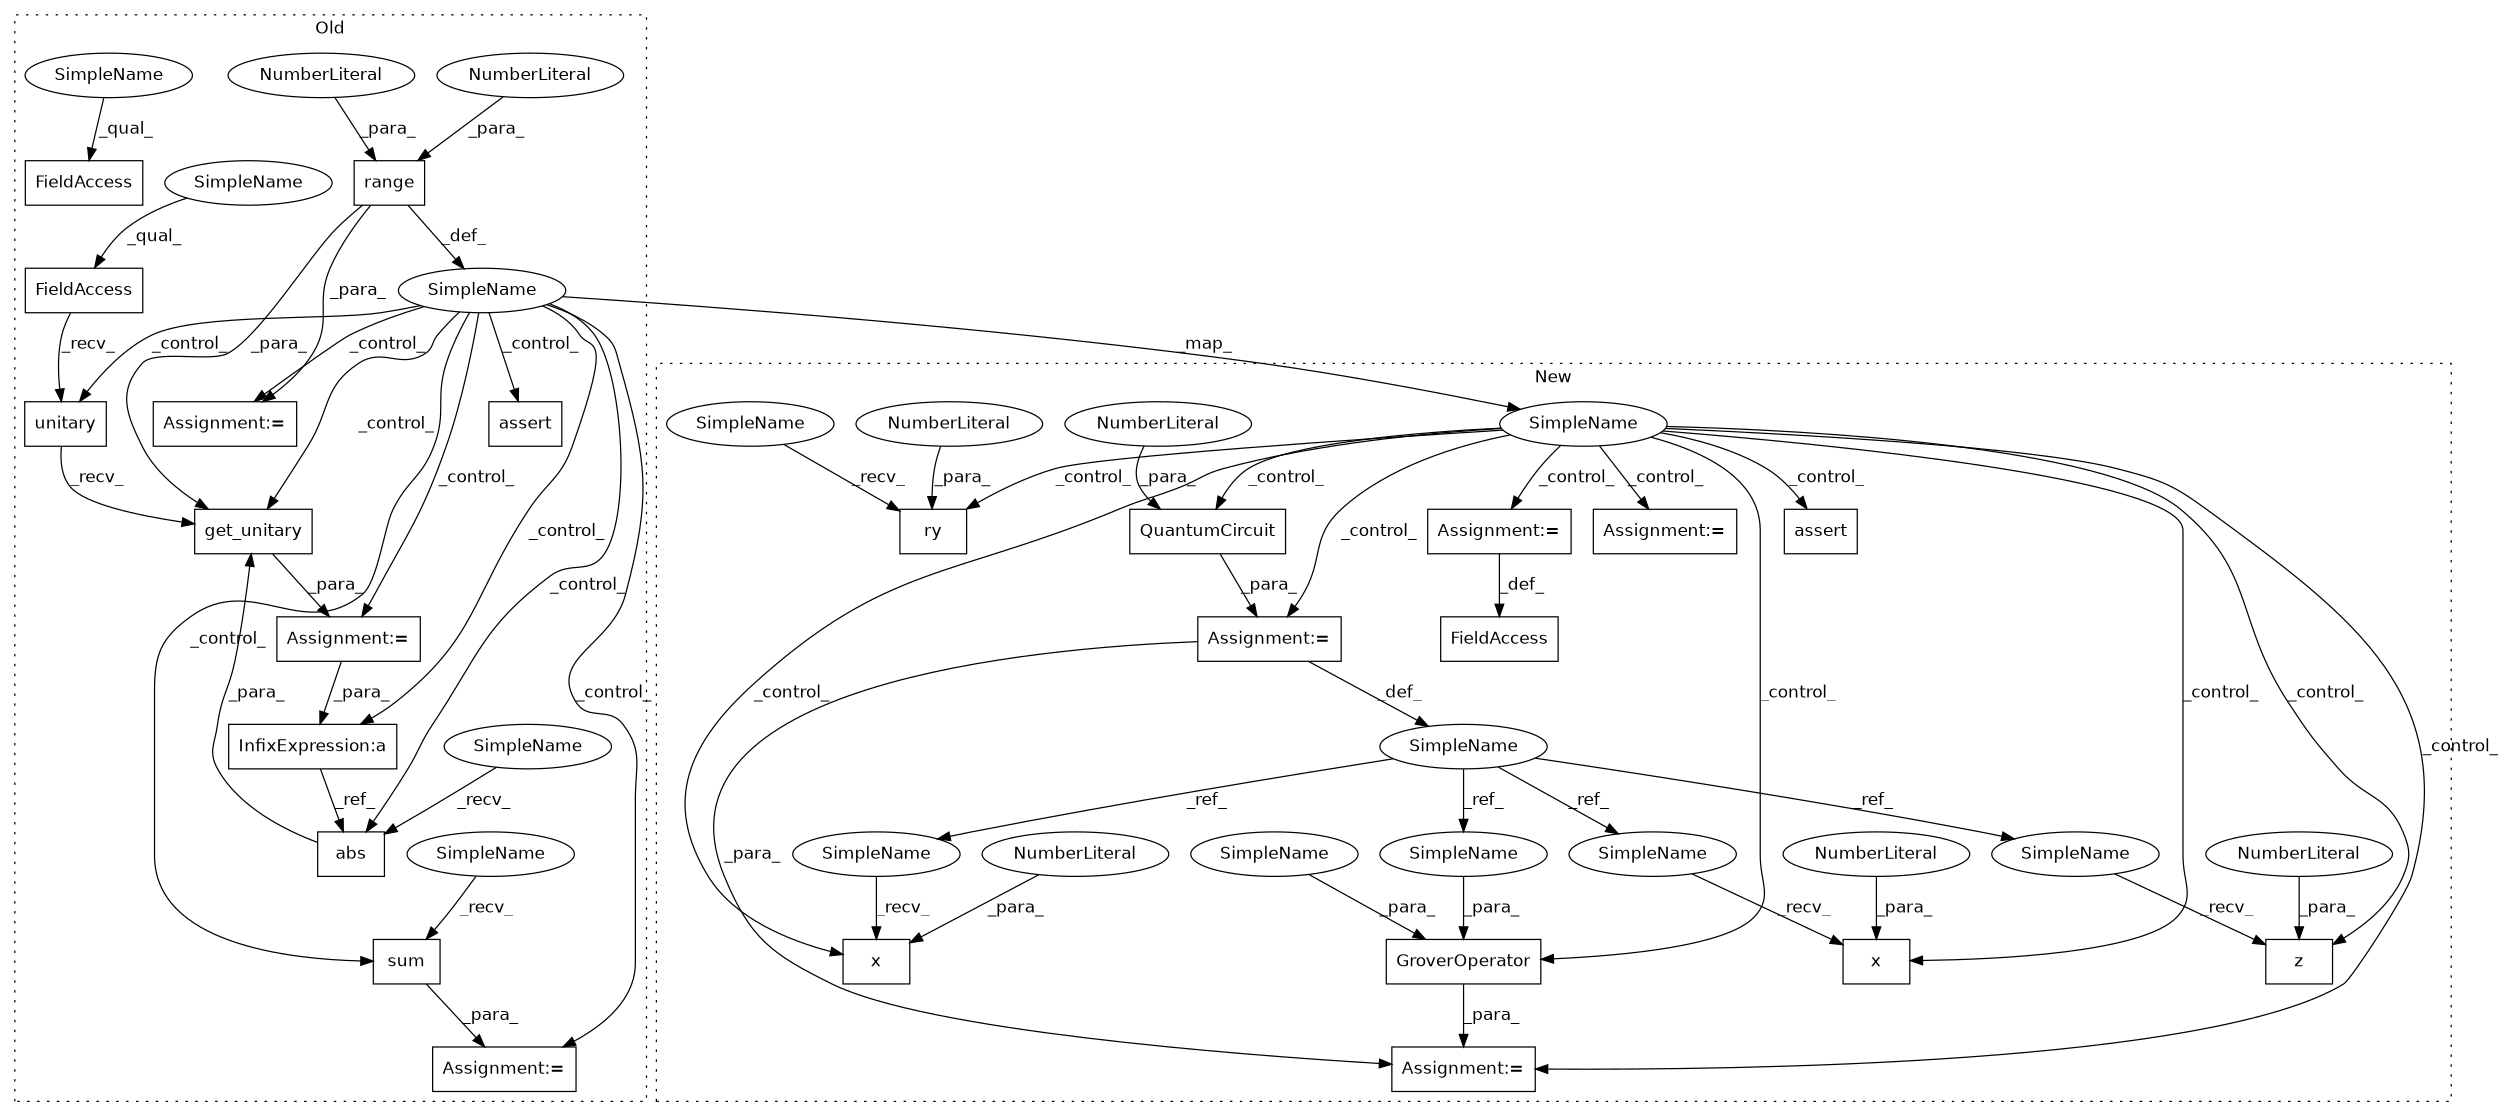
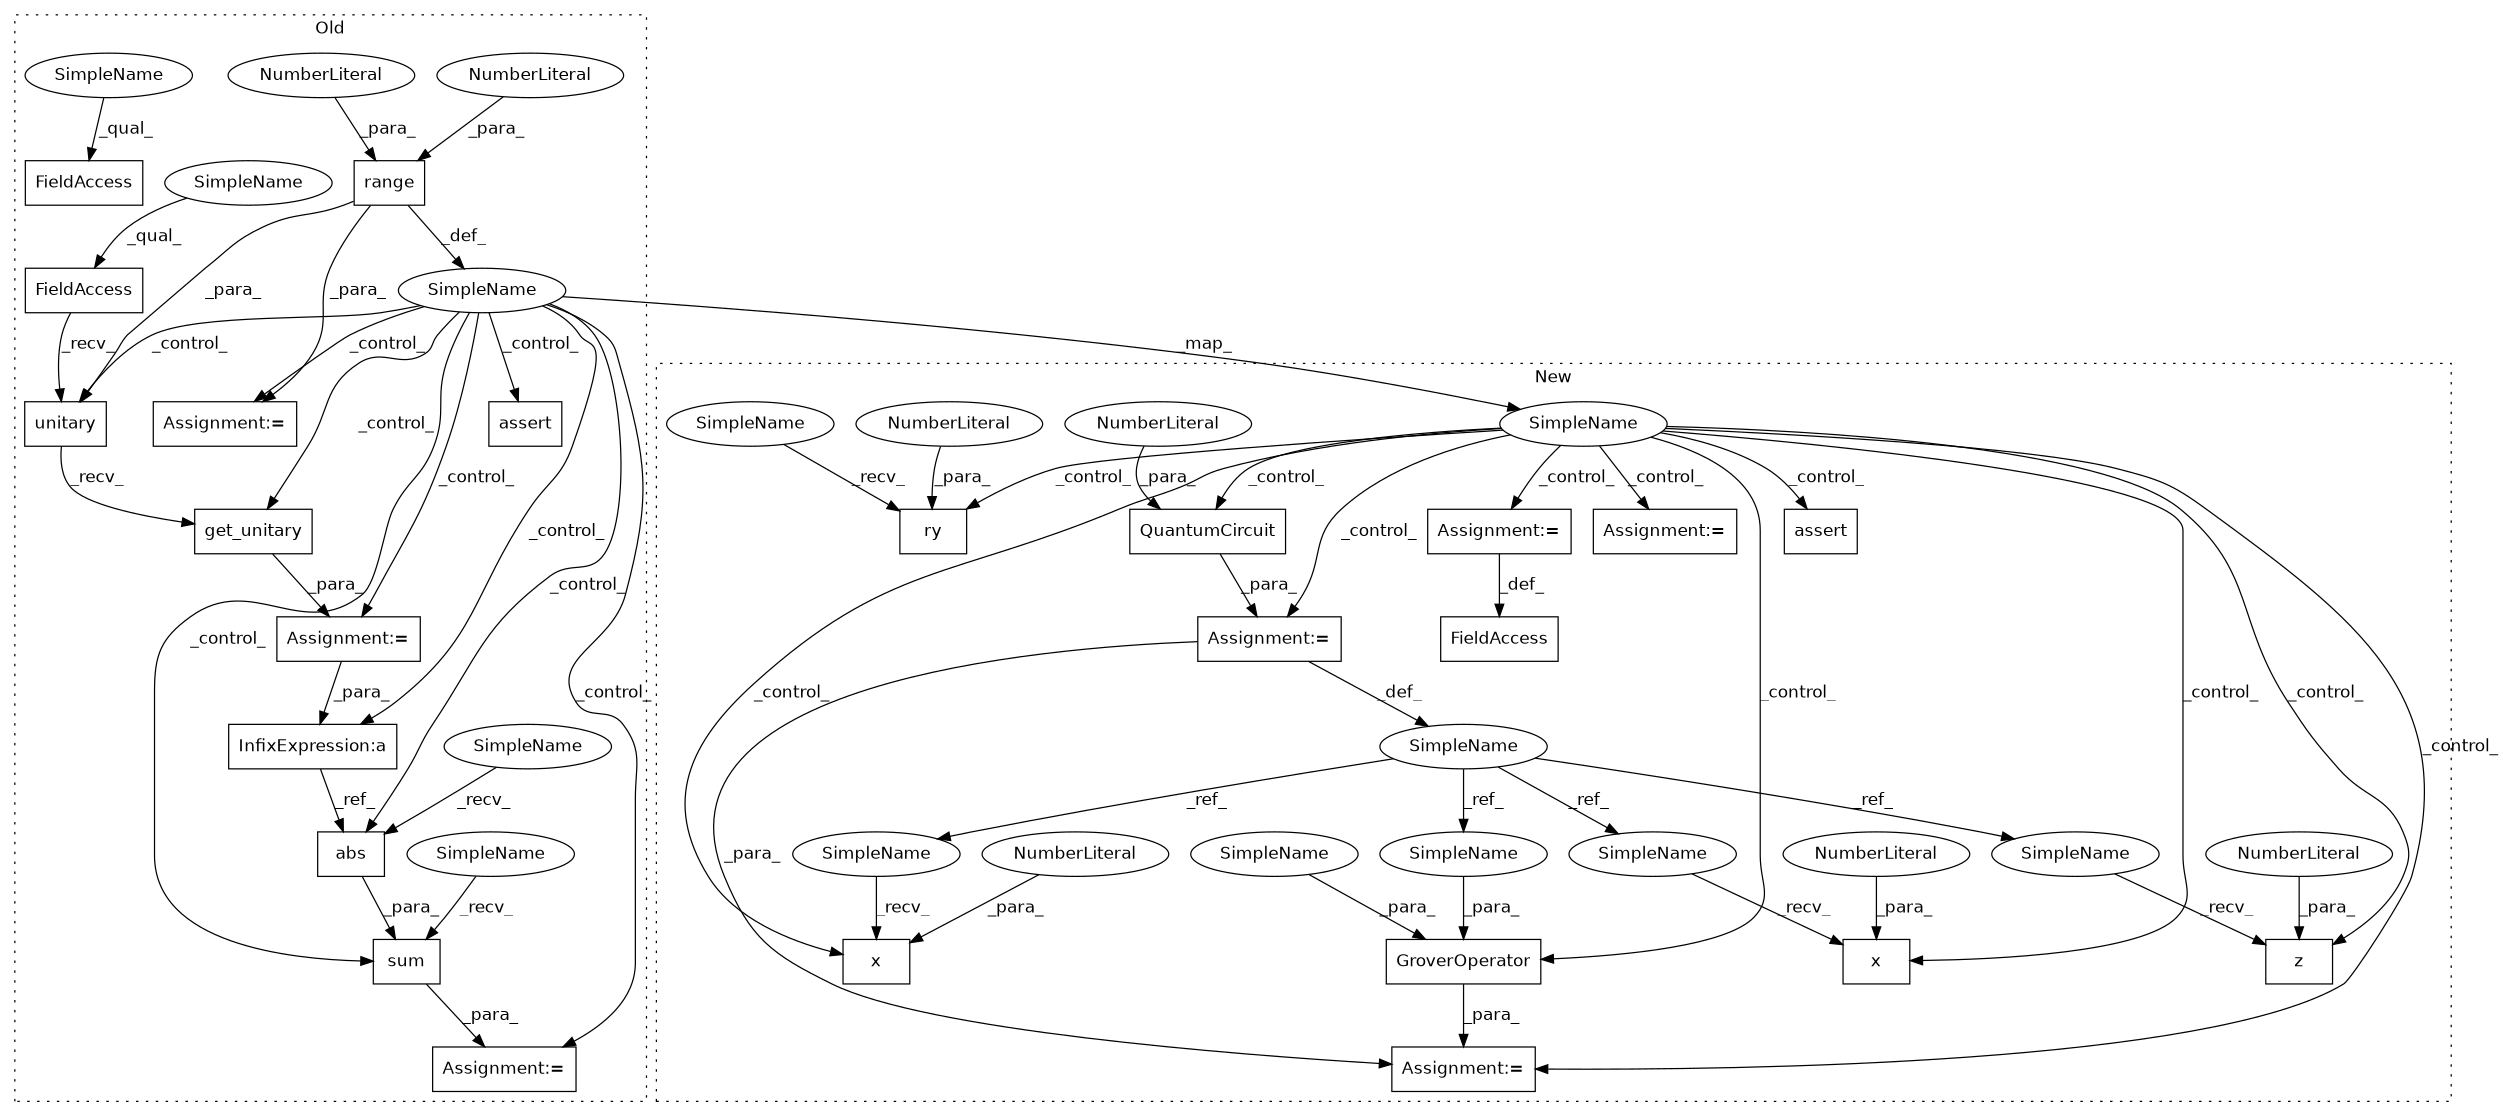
  digraph {
    fontname="DejaVu Sans"
    node [a=32 fontname="DejaVu Sans" l=1 s=6707 shape=box]
    edge [fontname="DejaVu Sans"]
    n1 [l="8,1" label=unitary s="6721,6743"]
    n2 [a=42 label=SimpleName s=5417 shape=ellipse]
    n3 [l=13 label=get_unitary s=6745]
    n4 [l="6,1" label=range s="5421,5430"]
    n5 [l="4,1" label=sum s="6777,6825"]
    n6 [a=22 l=13 label=FieldAccess]
    n7 [l="18,1" label=assert s="6839,6863"]
    n8 [a=27 l=3 label="InfixExpression:a" s=6805]
    n9 [a=34 label=NumberLiteral s=5429 shape=ellipse]
    n10 [a=34 label=NumberLiteral s=5427 shape=ellipse]
    n11 [l="4,1" label=abs s="6787,6824"]
    n12 [a=22 l=13 label=FieldAccess s=6589]
    n13 [a=7 label="Assignment:=" s=6770]
    n14 [a=7 label="Assignment:=" s=6706]
    n15 [a=7 label="Assignment:=" s=6144]
    n16 [a=42 l=4 label=SimpleName shape=ellipse]
    n17 [a=42 l=4 label=SimpleName s=6589 shape=ellipse]
    n18 [a=42 l=5 label=SimpleName s=6781 shape=ellipse]
    n19 [a=42 l=5 label=SimpleName s=6771 shape=ellipse]
    n20 [a=42 label=SimpleName s=3685 shape=ellipse]
    n21 [a=7 label="Assignment:=" s=3908]
    n22 [l="3,1" label=ry s="4557,4567"]
    n23 [l="12,1" label=assert s="5003,5057"]
    n24 [a=22 l=19 label=FieldAccess s=4146]
    n25 [l="15,1" label=QuantumCircuit s="4404,4420"]
    n26 [a=34 label=NumberLiteral s=4419 shape=ellipse]
    n27 [a=34 label=NumberLiteral s=4566 shape=ellipse]
    n28 [l="15,1" label=GroverOperator s="4588,4627"]
    n29 [a=42 l=6 label=SimpleName s=4397 shape=ellipse]
    n30 [l="2,1" label=x s="4438,4441"]
    n31 [a=34 label=NumberLiteral s=4440 shape=ellipse]
    n32 [l="2,1" label=x s="4480,4483"]
    n33 [a=34 label=NumberLiteral s=4482 shape=ellipse]
    n34 [l="2,1" label=z s="4459,4462"]
    n35 [a=34 label=NumberLiteral s=4461 shape=ellipse]
    n36 [a=7 label="Assignment:=" s=4165]
    n37 [a=7 label="Assignment:=" s=4587]
    n38 [a=7 label="Assignment:=" s=4403]
    n39 [a=42 l=17 label=SimpleName s=4610 shape=ellipse]
    n40 [a=42 l=17 label=SimpleName s=4539 shape=ellipse]
    n41 [a=42 l=6 label=SimpleName s=4431 shape=ellipse]
    n42 [a=42 l=6 label=SimpleName s=4473 shape=ellipse]
    n43 [a=42 l=6 label=SimpleName s=4603 shape=ellipse]
    n44 [a=42 l=6 label=SimpleName s=4452 shape=ellipse]
    subgraph cluster_1 {
      label=Old
      style=dotted
      n1
      n2
      n3
      n4
      n5
      n6
      n7
      n8
      n9
      n10
      n11
      n12
      n13
      n14
      n15
      n16
      n17
      n18
      n19
    }
    subgraph cluster_2 {
      label=New
      style=dotted
      n20
      n21
      n22
      n23
      n24
      n25
      n26
      n27
      n28
      n29
      n30
      n31
      n32
      n33
      n34
      n35
      n36
      n37
      n38
      n39
      n40
      n41
      n42
      n43
      n44
    }
    n1 -> n3 [label=_recv_]
    n2 -> n1 [label=_control_]
    n2 -> n3 [label=_control_]
    n2 -> n5 [label=_control_]
    n2 -> n7 [label=_control_]
    n2 -> n8 [label=_control_]
    n2 -> n11 [label=_control_]
    n2 -> n13 [label=_control_]
    n2 -> n14 [label=_control_]
    n2 -> n15 [label=_control_]
    n2 -> n20 [label=_map_]
    n3 -> n14 [label=_para_]
-   n4 -> n3 [label=_para_]
+   n4 -> n1 [label=_para_]
    n4 -> n2 [label=_def_]
    n4 -> n15 [label=_para_]
    n5 -> n13 [label=_para_]
    n6 -> n1 [label=_recv_]
    n8 -> n11 [label=_ref_]
    n9 -> n4 [label=_para_]
    n10 -> n4 [label=_para_]
-   n11 -> n3 [label=_para_]
+   n11 -> n5 [label=_para_]
    n14 -> n8 [label=_para_]
    n16 -> n6 [label=_qual_]
    n17 -> n12 [label=_qual_]
    n18 -> n11 [label=_recv_]
    n19 -> n5 [label=_recv_]
    n20 -> n21 [label=_control_]
    n20 -> n22 [label=_control_]
    n20 -> n23 [label=_control_]
    n20 -> n25 [label=_control_]
    n20 -> n28 [label=_control_]
    n20 -> n30 [label=_control_]
    n20 -> n32 [label=_control_]
    n20 -> n34 [label=_control_]
    n20 -> n36 [label=_control_]
    n20 -> n37 [label=_control_]
    n20 -> n38 [label=_control_]
    n25 -> n38 [label=_para_]
    n26 -> n25 [label=_para_]
    n27 -> n22 [label=_para_]
    n28 -> n37 [label=_para_]
    n29 -> n41 [label=_ref_]
    n29 -> n42 [label=_ref_]
    n29 -> n43 [label=_ref_]
    n29 -> n44 [label=_ref_]
    n31 -> n30 [label=_para_]
    n33 -> n32 [label=_para_]
    n35 -> n34 [label=_para_]
    n36 -> n24 [label=_def_]
    n38 -> n29 [label=_def_]
    n38 -> n37 [label=_para_]
    n39 -> n28 [label=_para_]
    n40 -> n22 [label=_recv_]
    n41 -> n30 [label=_recv_]
    n42 -> n32 [label=_recv_]
    n43 -> n28 [label=_para_]
    n44 -> n34 [label=_recv_]
  }
